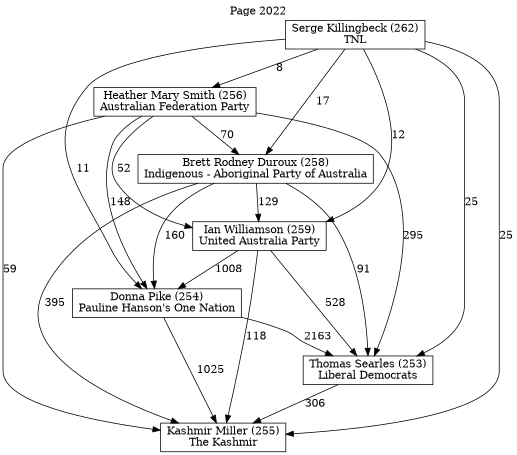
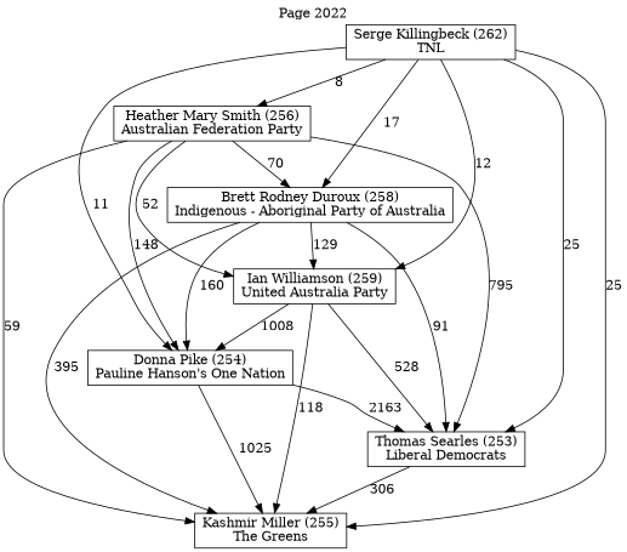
  digraph {
    label="Page 2022"
    labelloc=t
    mclimit=10
    node [shape=box]
    n1 [label="Brett Rodney Duroux (258)\nIndigenous - Aboriginal Party of Australia"]
    n2 [label="Ian Williamson (259)\nUnited Australia Party"]
    n3 [label="Thomas Searles (253)\nLiberal Democrats"]
-   n4 [label="Kashmir Miller (255)\nThe Kashmir"]
+   n4 [label="Kashmir Miller (255)\nThe Greens"]
    n5 [label="Donna Pike (254)\nPauline Hanson's One Nation"]
    n6 [label="Serge Killingbeck (262)\nTNL"]
    n7 [label="Heather Mary Smith (256)\nAustralian Federation Party"]
    n1 -> n2 [label=129]
    n1 -> n3 [label=91]
    n1 -> n4 [label=395]
    n1 -> n5 [label=160]
    n2 -> n3 [label=528]
    n2 -> n4 [label=118]
    n2 -> n5 [label=1008]
    n3 -> n4 [label=306]
    n5 -> n3 [label=2163]
    n5 -> n4 [label=1025]
    n6 -> n1 [label=17]
    n6 -> n2 [label=12]
    n6 -> n3 [label=25]
    n6 -> n4 [label=25]
    n6 -> n5 [label=11]
    n6 -> n7 [label=8]
    n7 -> n1 [label=70]
    n7 -> n2 [label=52]
-   n7 -> n3 [label=295]
+   n7 -> n3 [label=795]
    n7 -> n4 [label=59]
    n7 -> n5 [label=148]
  }
